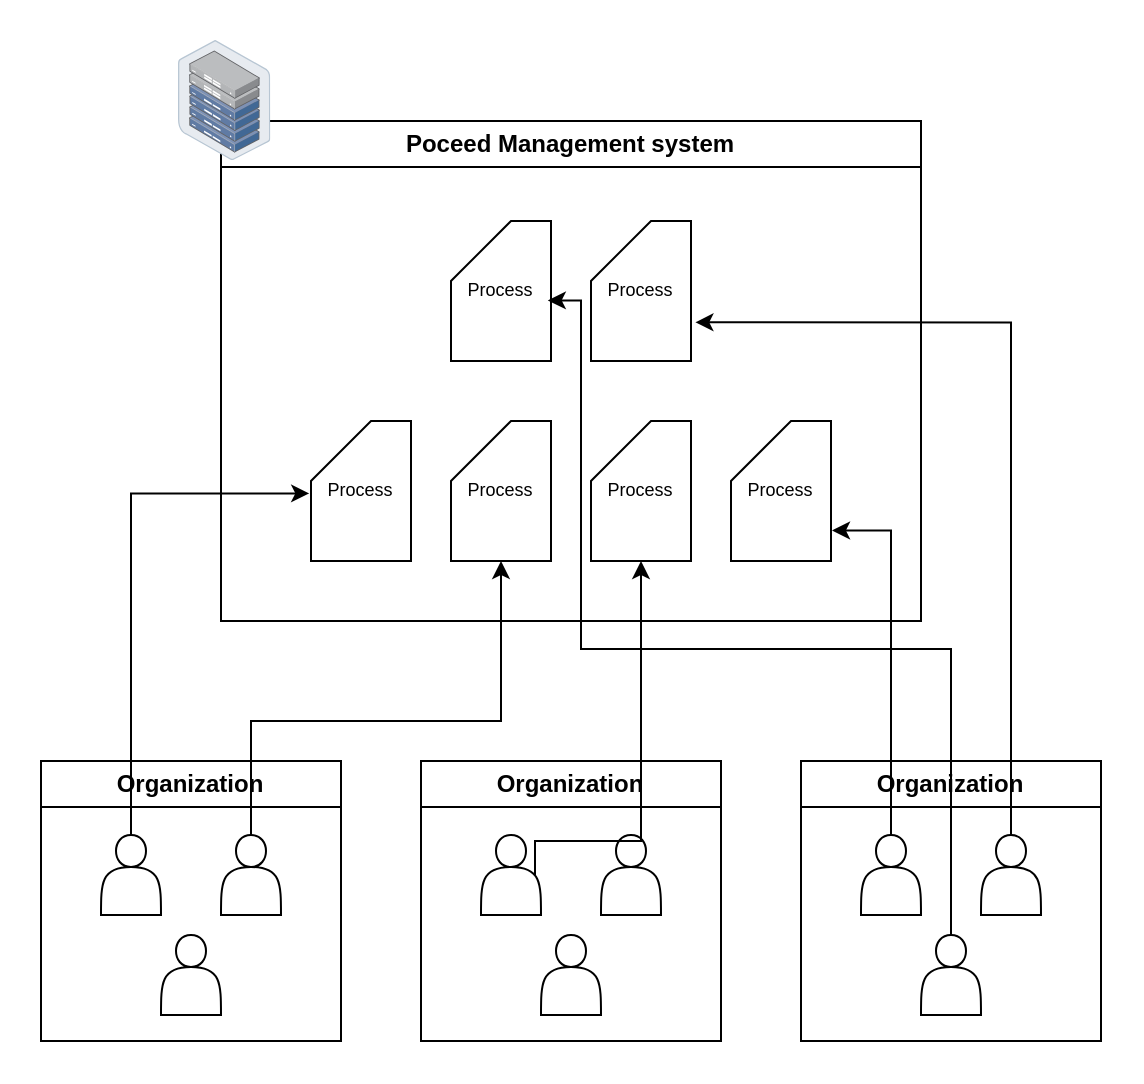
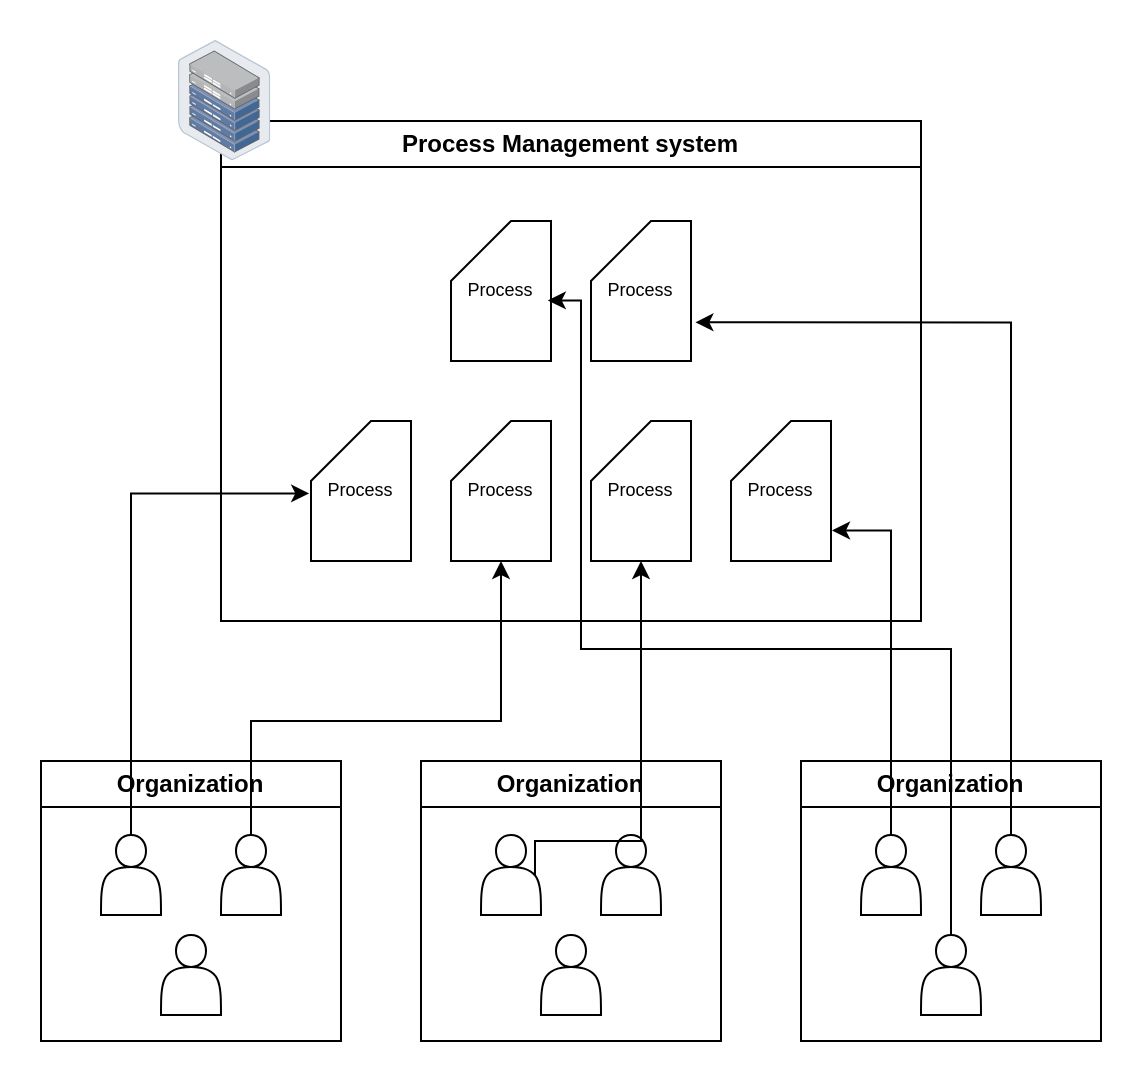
  <mxCell id="0" />
  <mxCell id="1" parent="0" />
- <mxCell id="2" value="Poceed Management system" style="swimlane;whiteSpace=wrap;html=1;" parent="1" vertex="1"><mxGeometry x="110" y="60" width="350" height="250" as="geometry" /></mxCell>
+ <mxCell id="2" value="Process Management system" style="swimlane;whiteSpace=wrap;html=1;" parent="1" vertex="1"><mxGeometry x="110" y="60" width="350" height="250" as="geometry" /></mxCell>
  <mxCell id="3" value="Process" style="shape=card;whiteSpace=wrap;html=1;fontSize=9;" parent="2" vertex="1"><mxGeometry x="45" y="150" width="50" height="70" as="geometry" /></mxCell>
  <mxCell id="4" value="Process" style="shape=card;whiteSpace=wrap;html=1;fontSize=9;" parent="2" vertex="1"><mxGeometry x="115" y="150" width="50" height="70" as="geometry" /></mxCell>
  <mxCell id="5" value="Process" style="shape=card;whiteSpace=wrap;html=1;fontSize=9;" parent="2" vertex="1"><mxGeometry x="185" y="150" width="50" height="70" as="geometry" /></mxCell>
  <mxCell id="6" value="Process" style="shape=card;whiteSpace=wrap;html=1;fontSize=9;" parent="2" vertex="1"><mxGeometry x="255" y="150" width="50" height="70" as="geometry" /></mxCell>
  <mxCell id="7" value="Process" style="shape=card;whiteSpace=wrap;html=1;fontSize=9;" parent="2" vertex="1"><mxGeometry x="115" y="50" width="50" height="70" as="geometry" /></mxCell>
  <mxCell id="8" value="Process" style="shape=card;whiteSpace=wrap;html=1;fontSize=9;" parent="2" vertex="1"><mxGeometry x="185" y="50" width="50" height="70" as="geometry" /></mxCell>
  <mxCell id="9" value="" style="image;points=[];aspect=fixed;html=1;align=center;shadow=0;dashed=0;image=img/lib/allied_telesis/storage/Datacenter_Server_Half_Rack_ToR.svg;" vertex="1" parent="2"><mxGeometry x="-21" y="-40" width="46.18" height="60" as="geometry" /></mxCell>
  <mxCell id="10" value="Organization" style="swimlane;whiteSpace=wrap;html=1;" parent="1" vertex="1"><mxGeometry x="20" y="380" width="150" height="140" as="geometry" /></mxCell>
  <mxCell id="11" value="" style="shape=actor;whiteSpace=wrap;html=1;" parent="10" vertex="1"><mxGeometry x="60" y="87" width="30" height="40" as="geometry" /></mxCell>
  <mxCell id="12" value="" style="shape=actor;whiteSpace=wrap;html=1;" parent="10" vertex="1"><mxGeometry x="90" y="37" width="30" height="40" as="geometry" /></mxCell>
  <mxCell id="13" value="" style="shape=actor;whiteSpace=wrap;html=1;" parent="10" vertex="1"><mxGeometry x="30" y="37" width="30" height="40" as="geometry" /></mxCell>
  <mxCell id="14" value="Organization" style="swimlane;whiteSpace=wrap;html=1;" parent="1" vertex="1"><mxGeometry x="210" y="380" width="150" height="140" as="geometry" /></mxCell>
  <mxCell id="15" value="" style="shape=actor;whiteSpace=wrap;html=1;" parent="14" vertex="1"><mxGeometry x="60" y="87" width="30" height="40" as="geometry" /></mxCell>
  <mxCell id="16" value="" style="shape=actor;whiteSpace=wrap;html=1;" parent="14" vertex="1"><mxGeometry x="90" y="37" width="30" height="40" as="geometry" /></mxCell>
  <mxCell id="17" value="" style="shape=actor;whiteSpace=wrap;html=1;" parent="14" vertex="1"><mxGeometry x="30" y="37" width="30" height="40" as="geometry" /></mxCell>
  <mxCell id="18" value="Organization" style="swimlane;whiteSpace=wrap;html=1;" parent="1" vertex="1"><mxGeometry x="400" y="380" width="150" height="140" as="geometry" /></mxCell>
  <mxCell id="19" value="" style="shape=actor;whiteSpace=wrap;html=1;" parent="18" vertex="1"><mxGeometry x="60" y="87" width="30" height="40" as="geometry" /></mxCell>
  <mxCell id="20" value="" style="shape=actor;whiteSpace=wrap;html=1;" parent="18" vertex="1"><mxGeometry x="90" y="37" width="30" height="40" as="geometry" /></mxCell>
  <mxCell id="21" value="" style="shape=actor;whiteSpace=wrap;html=1;" parent="18" vertex="1"><mxGeometry x="30" y="37" width="30" height="40" as="geometry" /></mxCell>
  <mxCell id="22" style="edgeStyle=orthogonalEdgeStyle;rounded=0;orthogonalLoop=1;jettySize=auto;html=1;exitX=0.5;exitY=0;exitDx=0;exitDy=0;entryX=0.5;entryY=1;entryDx=0;entryDy=0;entryPerimeter=0;fontFamily=Helvetica;fontSize=12;fontColor=default;" parent="1" source="12" target="4" edge="1"><mxGeometry relative="1" as="geometry"><Array as="points"><mxPoint x="125" y="360" /><mxPoint x="250" y="360" /></Array></mxGeometry></mxCell>
  <mxCell id="23" style="edgeStyle=orthogonalEdgeStyle;rounded=0;orthogonalLoop=1;jettySize=auto;html=1;exitX=0.5;exitY=0;exitDx=0;exitDy=0;entryX=-0.018;entryY=0.517;entryDx=0;entryDy=0;entryPerimeter=0;fontFamily=Helvetica;fontSize=12;fontColor=default;" parent="1" source="13" target="3" edge="1"><mxGeometry relative="1" as="geometry"><Array as="points"><mxPoint x="65" y="246" /></Array></mxGeometry></mxCell>
  <mxCell id="24" style="edgeStyle=orthogonalEdgeStyle;rounded=0;orthogonalLoop=1;jettySize=auto;html=1;exitX=0.9;exitY=0.5;exitDx=0;exitDy=0;exitPerimeter=0;entryX=0.5;entryY=1;entryDx=0;entryDy=0;entryPerimeter=0;fontFamily=Helvetica;fontSize=12;fontColor=default;" parent="1" source="17" target="5" edge="1"><mxGeometry relative="1" as="geometry"><Array as="points"><mxPoint x="267" y="420" /><mxPoint x="320" y="420" /></Array></mxGeometry></mxCell>
  <mxCell id="25" style="edgeStyle=orthogonalEdgeStyle;rounded=0;orthogonalLoop=1;jettySize=auto;html=1;exitX=0.5;exitY=0;exitDx=0;exitDy=0;entryX=1.01;entryY=0.782;entryDx=0;entryDy=0;entryPerimeter=0;fontFamily=Helvetica;fontSize=12;fontColor=default;" parent="1" source="21" target="6" edge="1"><mxGeometry relative="1" as="geometry" /></mxCell>
  <mxCell id="26" style="edgeStyle=orthogonalEdgeStyle;rounded=0;orthogonalLoop=1;jettySize=auto;html=1;exitX=0.5;exitY=0;exitDx=0;exitDy=0;entryX=1.044;entryY=0.724;entryDx=0;entryDy=0;entryPerimeter=0;fontFamily=Helvetica;fontSize=12;fontColor=default;" parent="1" source="20" target="8" edge="1"><mxGeometry relative="1" as="geometry"><Array as="points"><mxPoint x="505" y="161" /></Array></mxGeometry></mxCell>
  <mxCell id="27" style="edgeStyle=orthogonalEdgeStyle;shape=connector;rounded=0;orthogonalLoop=1;jettySize=auto;html=1;exitX=0.5;exitY=0;exitDx=0;exitDy=0;entryX=0.968;entryY=0.567;entryDx=0;entryDy=0;entryPerimeter=0;labelBackgroundColor=default;strokeColor=default;fontFamily=Helvetica;fontSize=12;fontColor=default;endArrow=classic;" parent="1" source="19" target="7" edge="1"><mxGeometry relative="1" as="geometry"><Array as="points"><mxPoint x="475" y="324" /><mxPoint x="290" y="324" /><mxPoint x="290" y="150" /></Array></mxGeometry></mxCell>
